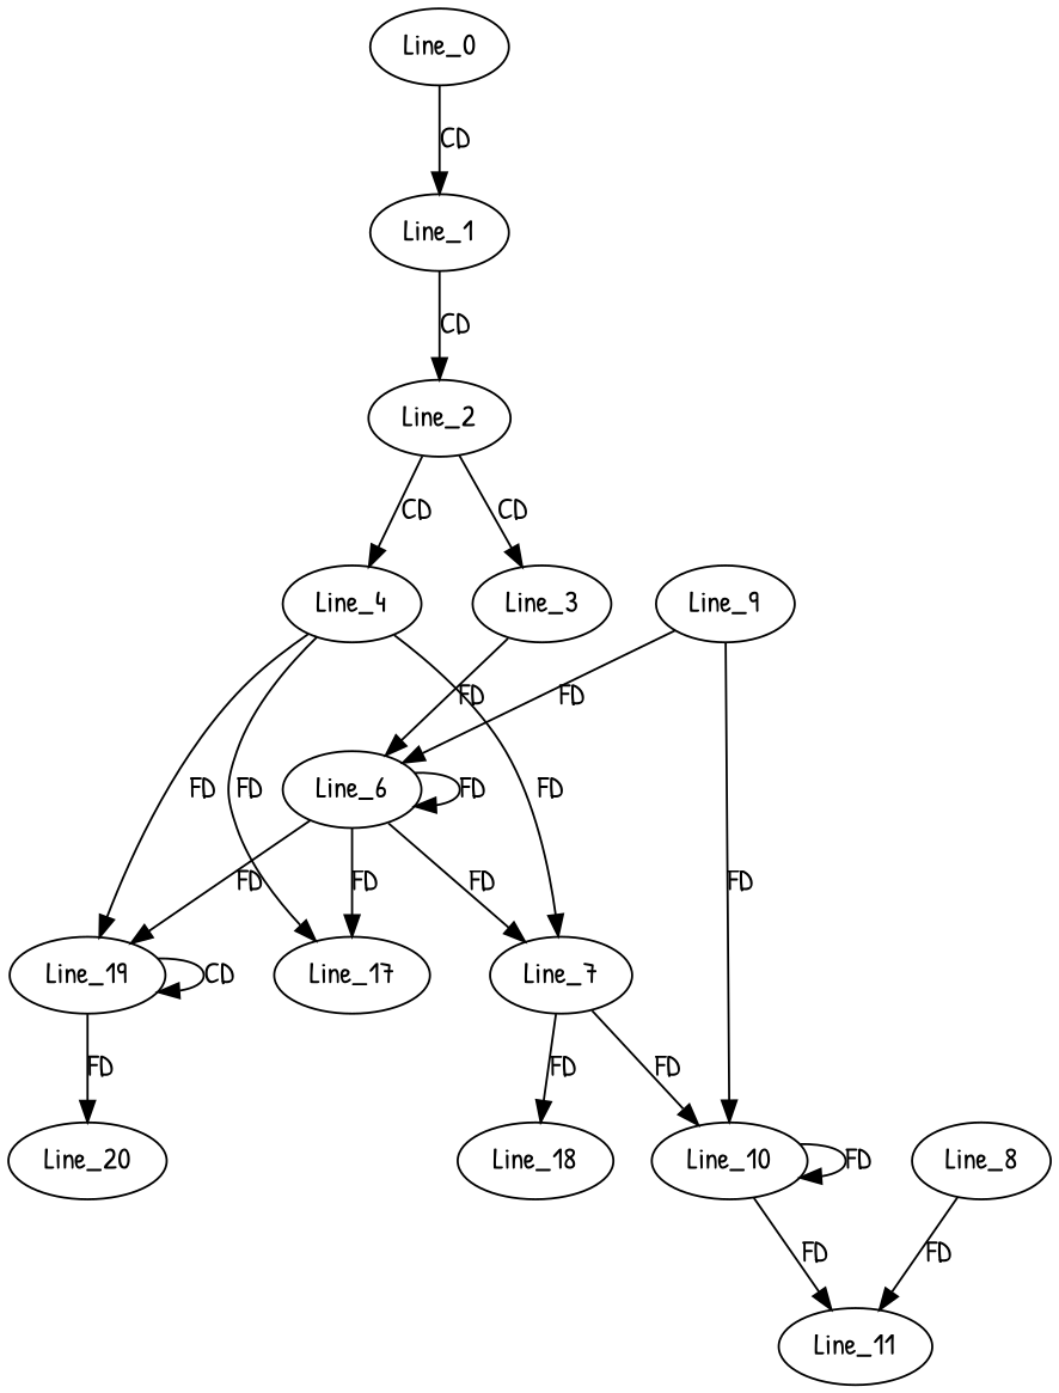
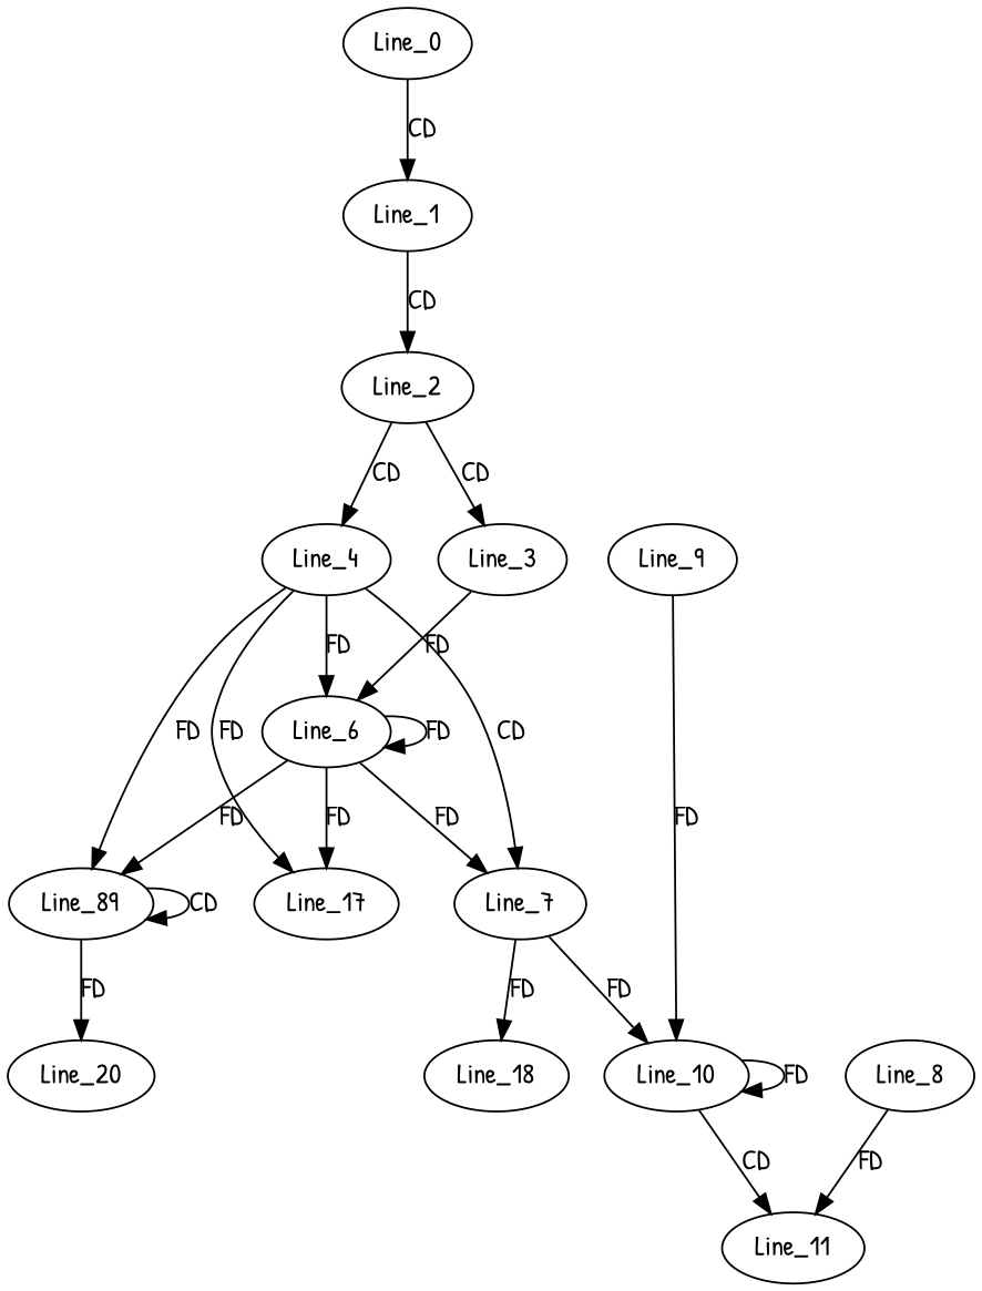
  digraph {
    fontname="Patrick Hand"
    node [fontname="Patrick Hand"]
    edge [fontname="Patrick Hand"]
    Line_0
    Line_1
    Line_2
    Line_3
    Line_4
    Line_6
    Line_7
    Line_17
-   Line_19
+   Line_19 [label=Line_89]
    Line_10
    n11 [label=Line_18]
    Line_20
    Line_11
    Line_9
    Line_8
    Line_0 -> Line_1 [label=CD]
    Line_1 -> Line_2 [label=CD]
    Line_2 -> Line_3 [label=CD]
    Line_2 -> Line_4 [label=CD]
    Line_3 -> Line_6 [label=FD]
-   Line_9 -> Line_6 [label=FD]
-   Line_4 -> Line_7 [label=FD]
+   Line_4 -> Line_6 [label=FD]
+   Line_4 -> Line_7 [label=CD]
    Line_4 -> Line_17 [label=FD]
    Line_4 -> Line_19 [label=FD]
    Line_6 -> Line_6 [label=FD]
    Line_6 -> Line_7 [label=FD]
    Line_6 -> Line_17 [label=FD]
    Line_6 -> Line_19 [label=FD]
    Line_7 -> Line_10 [label=FD]
    Line_7 -> n11 [label=FD]
    Line_19 -> Line_19 [label=CD]
    Line_19 -> Line_20 [label=FD]
    Line_10 -> Line_10 [label=FD]
-   Line_10 -> Line_11 [label=FD]
+   Line_10 -> Line_11 [label=CD]
    Line_9 -> Line_10 [label=FD]
    Line_8 -> Line_11 [label=FD]
  }
